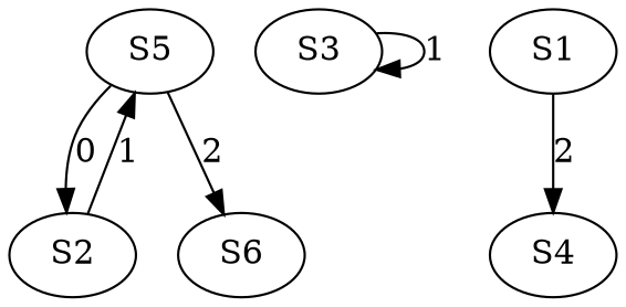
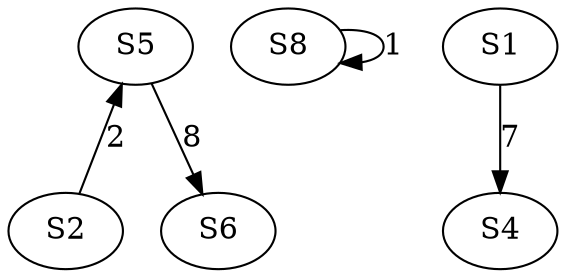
  strict digraph {
    S5
    S2
    S6
-   S3
+   S3 [label=S8]
    S1
    S4
-   S5 -> S2 [label=0]
-   S5 -> S6 [label=2]
-   S2 -> S5 [label=1]
+   S5 -> S6 [label=8]
+   S2 -> S5 [label=2]
    S3 -> S3 [label=1]
-   S1 -> S4 [label=2]
+   S1 -> S4 [label=7]
  }
